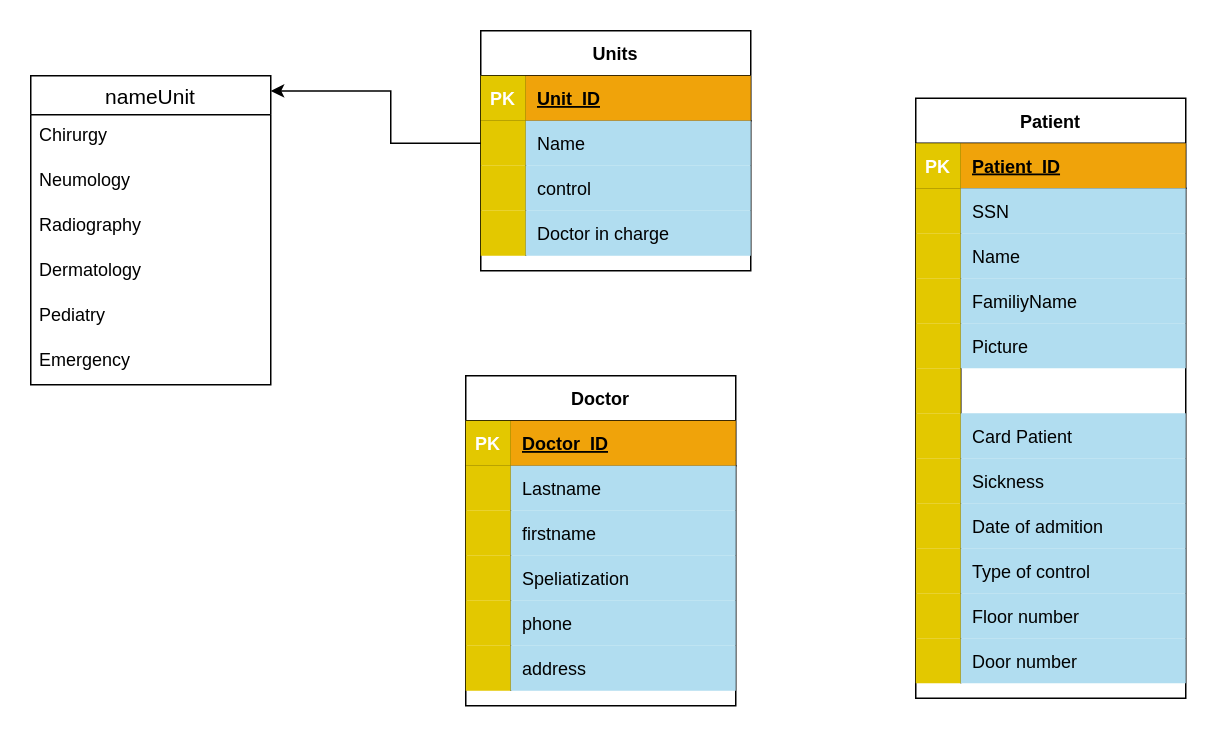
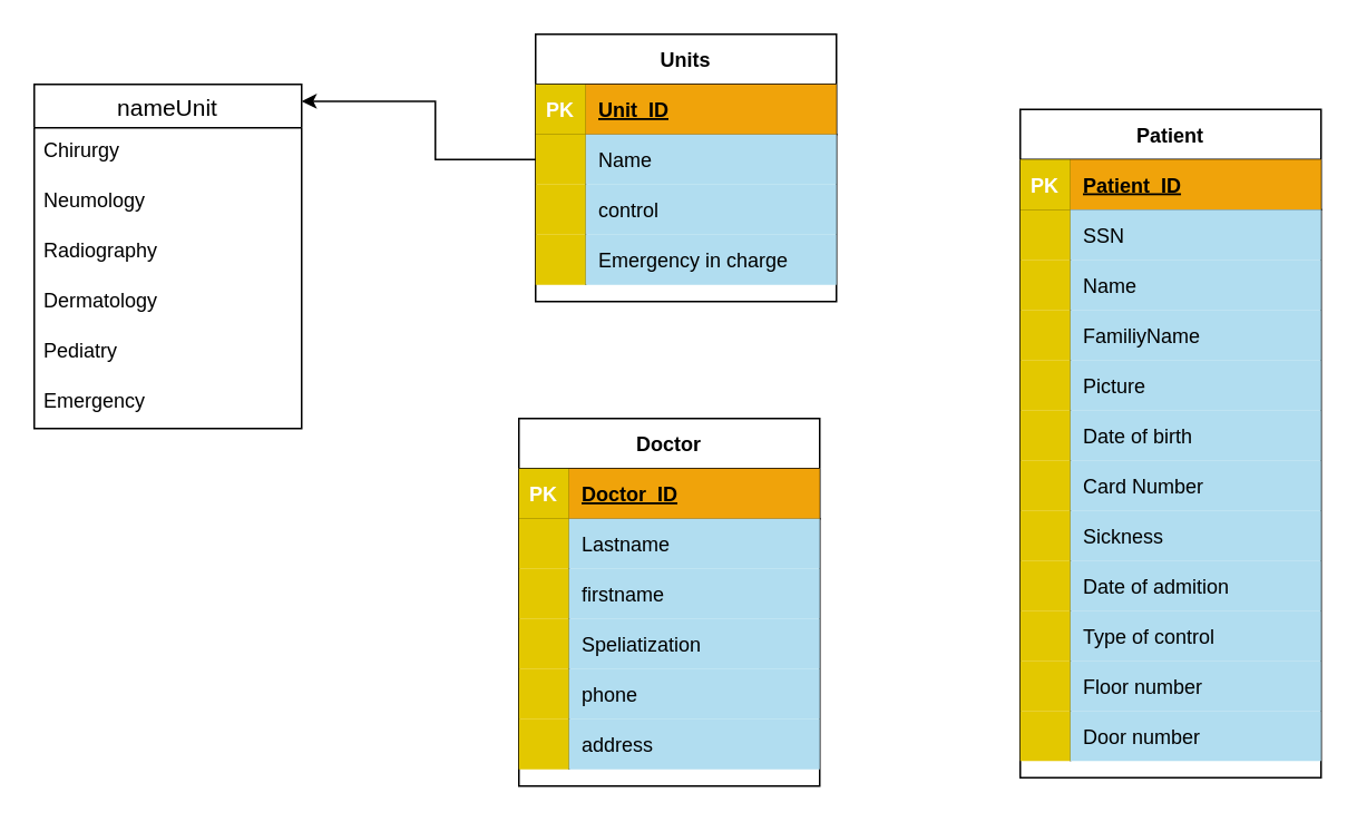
  <mxCell id="0" />
  <mxCell id="1" parent="0" />
  <mxCell id="2" value="Units" style="shape=table;startSize=30;container=1;collapsible=1;childLayout=tableLayout;fixedRows=1;rowLines=0;fontStyle=1;align=center;resizeLast=1;" vertex="1" parent="1"><mxGeometry x="320" y="20" width="180" height="160" as="geometry" /></mxCell>
  <mxCell id="3" value="" style="shape=partialRectangle;collapsible=0;dropTarget=0;pointerEvents=0;fillColor=none;top=0;left=0;bottom=1;right=0;points=[[0,0.5],[1,0.5]];portConstraint=eastwest;" vertex="1" parent="2"><mxGeometry y="30" width="180" height="30" as="geometry" /></mxCell>
  <mxCell id="4" value="PK" style="shape=partialRectangle;connectable=0;fillColor=#e3c800;top=0;left=0;bottom=0;right=0;fontStyle=1;overflow=hidden;strokeColor=#B09500;fontColor=#ffffff;" vertex="1" parent="3"><mxGeometry width="30" height="30" as="geometry" /></mxCell>
  <mxCell id="5" value="Unit_ID" style="shape=partialRectangle;connectable=0;fillColor=#f0a30a;top=0;left=0;bottom=0;right=0;align=left;spacingLeft=6;fontStyle=5;overflow=hidden;strokeColor=#BD7000;fontColor=#000000;" vertex="1" parent="3"><mxGeometry x="30" width="150" height="30" as="geometry" /></mxCell>
  <mxCell id="6" value="" style="shape=partialRectangle;collapsible=0;dropTarget=0;pointerEvents=0;fillColor=none;top=0;left=0;bottom=0;right=0;points=[[0,0.5],[1,0.5]];portConstraint=eastwest;fontColor=#080808;" vertex="1" parent="2"><mxGeometry y="60" width="180" height="30" as="geometry" /></mxCell>
  <mxCell id="7" value="" style="shape=partialRectangle;connectable=0;fillColor=#e3c800;top=0;left=0;bottom=0;right=0;editable=1;overflow=hidden;strokeColor=#B09500;fontColor=#ffffff;" vertex="1" parent="6"><mxGeometry width="30" height="30" as="geometry" /></mxCell>
  <mxCell id="8" value="Name" style="shape=partialRectangle;connectable=0;fillColor=#b1ddf0;top=0;left=0;bottom=0;right=0;align=left;spacingLeft=6;overflow=hidden;strokeColor=#10739e;fontColor=#000000;" vertex="1" parent="6"><mxGeometry x="30" width="150" height="30" as="geometry" /></mxCell>
  <mxCell id="9" value="" style="shape=partialRectangle;collapsible=0;dropTarget=0;pointerEvents=0;fillColor=none;top=0;left=0;bottom=0;right=0;points=[[0,0.5],[1,0.5]];portConstraint=eastwest;" vertex="1" parent="2"><mxGeometry y="90" width="180" height="30" as="geometry" /></mxCell>
  <mxCell id="10" value="" style="shape=partialRectangle;connectable=0;fillColor=#e3c800;top=0;left=0;bottom=0;right=0;editable=1;overflow=hidden;strokeColor=#B09500;fontColor=#ffffff;" vertex="1" parent="9"><mxGeometry width="30" height="30" as="geometry" /></mxCell>
  <mxCell id="11" value="control" style="shape=partialRectangle;connectable=0;fillColor=#b1ddf0;top=0;left=0;bottom=0;right=0;align=left;spacingLeft=6;overflow=hidden;strokeColor=#10739e;fontColor=#000000;" vertex="1" parent="9"><mxGeometry x="30" width="150" height="30" as="geometry" /></mxCell>
  <mxCell id="12" value="" style="shape=partialRectangle;collapsible=0;dropTarget=0;pointerEvents=0;fillColor=none;top=0;left=0;bottom=0;right=0;points=[[0,0.5],[1,0.5]];portConstraint=eastwest;" vertex="1" parent="2"><mxGeometry y="120" width="180" height="30" as="geometry" /></mxCell>
  <mxCell id="13" value="" style="shape=partialRectangle;connectable=0;fillColor=#e3c800;top=0;left=0;bottom=0;right=0;editable=1;overflow=hidden;strokeColor=#B09500;fontColor=#ffffff;" vertex="1" parent="12"><mxGeometry width="30" height="30" as="geometry" /></mxCell>
- <mxCell id="14" value="Doctor in charge" style="shape=partialRectangle;connectable=0;fillColor=#b1ddf0;top=0;left=0;bottom=0;right=0;align=left;spacingLeft=6;overflow=hidden;strokeColor=#10739e;fontColor=#000000;" vertex="1" parent="12"><mxGeometry x="30" width="150" height="30" as="geometry" /></mxCell>
+ <mxCell id="14" value="Emergency in charge" style="shape=partialRectangle;connectable=0;fillColor=#b1ddf0;top=0;left=0;bottom=0;right=0;align=left;spacingLeft=6;overflow=hidden;strokeColor=#10739e;fontColor=#000000;" vertex="1" parent="12"><mxGeometry x="30" width="150" height="30" as="geometry" /></mxCell>
  <mxCell id="15" value="Patient" style="shape=table;startSize=30;container=1;collapsible=1;childLayout=tableLayout;fixedRows=1;rowLines=0;fontStyle=1;align=center;resizeLast=1;" vertex="1" parent="1"><mxGeometry x="610" y="65" width="180" height="400" as="geometry" /></mxCell>
  <mxCell id="16" value="" style="shape=partialRectangle;collapsible=0;dropTarget=0;pointerEvents=0;fillColor=none;top=0;left=0;bottom=1;right=0;points=[[0,0.5],[1,0.5]];portConstraint=eastwest;" vertex="1" parent="15"><mxGeometry y="30" width="180" height="30" as="geometry" /></mxCell>
  <mxCell id="17" value="PK" style="shape=partialRectangle;connectable=0;fillColor=#e3c800;top=0;left=0;bottom=0;right=0;fontStyle=1;overflow=hidden;strokeColor=#B09500;fontColor=#ffffff;" vertex="1" parent="16"><mxGeometry width="30" height="30" as="geometry" /></mxCell>
  <mxCell id="18" value="Patient_ID" style="shape=partialRectangle;connectable=0;fillColor=#f0a30a;top=0;left=0;bottom=0;right=0;align=left;spacingLeft=6;fontStyle=5;overflow=hidden;strokeColor=#BD7000;fontColor=#000000;" vertex="1" parent="16"><mxGeometry x="30" width="150" height="30" as="geometry" /></mxCell>
  <mxCell id="19" value="" style="shape=partialRectangle;collapsible=0;dropTarget=0;pointerEvents=0;fillColor=none;top=0;left=0;bottom=0;right=0;points=[[0,0.5],[1,0.5]];portConstraint=eastwest;fontColor=#080808;" vertex="1" parent="15"><mxGeometry y="60" width="180" height="30" as="geometry" /></mxCell>
  <mxCell id="20" value="" style="shape=partialRectangle;connectable=0;fillColor=#e3c800;top=0;left=0;bottom=0;right=0;editable=1;overflow=hidden;strokeColor=#B09500;fontColor=#ffffff;" vertex="1" parent="19"><mxGeometry width="30" height="30" as="geometry" /></mxCell>
  <mxCell id="21" value="SSN" style="shape=partialRectangle;connectable=0;fillColor=#b1ddf0;top=0;left=0;bottom=0;right=0;align=left;spacingLeft=6;overflow=hidden;strokeColor=#10739e;fontColor=#000000;" vertex="1" parent="19"><mxGeometry x="30" width="150" height="30" as="geometry" /></mxCell>
  <mxCell id="22" value="" style="shape=partialRectangle;collapsible=0;dropTarget=0;pointerEvents=0;fillColor=none;top=0;left=0;bottom=0;right=0;points=[[0,0.5],[1,0.5]];portConstraint=eastwest;" vertex="1" parent="15"><mxGeometry y="90" width="180" height="30" as="geometry" /></mxCell>
  <mxCell id="23" value="" style="shape=partialRectangle;connectable=0;fillColor=#e3c800;top=0;left=0;bottom=0;right=0;editable=1;overflow=hidden;strokeColor=#B09500;fontColor=#ffffff;" vertex="1" parent="22"><mxGeometry width="30" height="30" as="geometry" /></mxCell>
  <mxCell id="24" value="Name" style="shape=partialRectangle;connectable=0;fillColor=#b1ddf0;top=0;left=0;bottom=0;right=0;align=left;spacingLeft=6;overflow=hidden;strokeColor=#10739e;fontColor=#000000;" vertex="1" parent="22"><mxGeometry x="30" width="150" height="30" as="geometry" /></mxCell>
  <mxCell id="25" value="" style="shape=partialRectangle;collapsible=0;dropTarget=0;pointerEvents=0;fillColor=none;top=0;left=0;bottom=0;right=0;points=[[0,0.5],[1,0.5]];portConstraint=eastwest;" vertex="1" parent="15"><mxGeometry y="120" width="180" height="30" as="geometry" /></mxCell>
  <mxCell id="26" value="" style="shape=partialRectangle;connectable=0;fillColor=#e3c800;top=0;left=0;bottom=0;right=0;editable=1;overflow=hidden;strokeColor=#B09500;fontColor=#ffffff;" vertex="1" parent="25"><mxGeometry width="30" height="30" as="geometry" /></mxCell>
  <mxCell id="27" value="FamiliyName" style="shape=partialRectangle;connectable=0;fillColor=#b1ddf0;top=0;left=0;bottom=0;right=0;align=left;spacingLeft=6;overflow=hidden;strokeColor=#10739e;fontColor=#000000;" vertex="1" parent="25"><mxGeometry x="30" width="150" height="30" as="geometry" /></mxCell>
  <mxCell id="28" value="" style="shape=partialRectangle;collapsible=0;dropTarget=0;pointerEvents=0;fillColor=none;top=0;left=0;bottom=0;right=0;points=[[0,0.5],[1,0.5]];portConstraint=eastwest;" vertex="1" parent="15"><mxGeometry y="150" width="180" height="30" as="geometry" /></mxCell>
  <mxCell id="29" value="" style="shape=partialRectangle;connectable=0;fillColor=#e3c800;top=0;left=0;bottom=0;right=0;editable=1;overflow=hidden;strokeColor=#B09500;fontColor=#ffffff;" vertex="1" parent="28"><mxGeometry width="30" height="30" as="geometry" /></mxCell>
  <mxCell id="30" value="Picture" style="shape=partialRectangle;connectable=0;fillColor=#b1ddf0;top=0;left=0;bottom=0;right=0;align=left;spacingLeft=6;overflow=hidden;strokeColor=#10739e;fontColor=#000000;" vertex="1" parent="28"><mxGeometry x="30" width="150" height="30" as="geometry" /></mxCell>
  <mxCell id="31" value="" style="shape=partialRectangle;collapsible=0;dropTarget=0;pointerEvents=0;fillColor=none;top=0;left=0;bottom=0;right=0;points=[[0,0.5],[1,0.5]];portConstraint=eastwest;" vertex="1" parent="15"><mxGeometry y="180" width="180" height="30" as="geometry" /></mxCell>
  <mxCell id="32" value="" style="shape=partialRectangle;connectable=0;fillColor=#e3c800;top=0;left=0;bottom=0;right=0;editable=1;overflow=hidden;strokeColor=#B09500;fontColor=#ffffff;" vertex="1" parent="31"><mxGeometry width="30" height="30" as="geometry" /></mxCell>
+ <mxCell id="33" value="Date of birth" style="shape=partialRectangle;connectable=0;fillColor=#b1ddf0;top=0;left=0;bottom=0;right=0;align=left;spacingLeft=6;overflow=hidden;strokeColor=#10739e;fontColor=#000000;" vertex="1" parent="31"><mxGeometry x="30" width="150" height="30" as="geometry" /></mxCell>
  <mxCell id="34" value="" style="shape=partialRectangle;collapsible=0;dropTarget=0;pointerEvents=0;fillColor=none;top=0;left=0;bottom=0;right=0;points=[[0,0.5],[1,0.5]];portConstraint=eastwest;" vertex="1" parent="15"><mxGeometry y="210" width="180" height="30" as="geometry" /></mxCell>
  <mxCell id="35" value="" style="shape=partialRectangle;connectable=0;fillColor=#e3c800;top=0;left=0;bottom=0;right=0;editable=1;overflow=hidden;strokeColor=#B09500;fontColor=#ffffff;" vertex="1" parent="34"><mxGeometry width="30" height="30" as="geometry" /></mxCell>
- <mxCell id="36" value="Card Patient" style="shape=partialRectangle;connectable=0;fillColor=#b1ddf0;top=0;left=0;bottom=0;right=0;align=left;spacingLeft=6;overflow=hidden;strokeColor=#10739e;fontColor=#000000;" vertex="1" parent="34"><mxGeometry x="30" width="150" height="30" as="geometry" /></mxCell>
+ <mxCell id="36" value="Card Number" style="shape=partialRectangle;connectable=0;fillColor=#b1ddf0;top=0;left=0;bottom=0;right=0;align=left;spacingLeft=6;overflow=hidden;strokeColor=#10739e;fontColor=#000000;" vertex="1" parent="34"><mxGeometry x="30" width="150" height="30" as="geometry" /></mxCell>
  <mxCell id="37" value="" style="shape=partialRectangle;collapsible=0;dropTarget=0;pointerEvents=0;fillColor=none;top=0;left=0;bottom=0;right=0;points=[[0,0.5],[1,0.5]];portConstraint=eastwest;" vertex="1" parent="15"><mxGeometry y="240" width="180" height="30" as="geometry" /></mxCell>
  <mxCell id="38" value="" style="shape=partialRectangle;connectable=0;fillColor=#e3c800;top=0;left=0;bottom=0;right=0;editable=1;overflow=hidden;strokeColor=#B09500;fontColor=#ffffff;" vertex="1" parent="37"><mxGeometry width="30" height="30" as="geometry" /></mxCell>
  <mxCell id="39" value="Sickness" style="shape=partialRectangle;connectable=0;fillColor=#b1ddf0;top=0;left=0;bottom=0;right=0;align=left;spacingLeft=6;overflow=hidden;strokeColor=#10739e;fontColor=#000000;" vertex="1" parent="37"><mxGeometry x="30" width="150" height="30" as="geometry" /></mxCell>
  <mxCell id="40" value="" style="shape=partialRectangle;collapsible=0;dropTarget=0;pointerEvents=0;fillColor=none;top=0;left=0;bottom=0;right=0;points=[[0,0.5],[1,0.5]];portConstraint=eastwest;" vertex="1" parent="15"><mxGeometry y="270" width="180" height="30" as="geometry" /></mxCell>
  <mxCell id="41" value="" style="shape=partialRectangle;connectable=0;fillColor=#e3c800;top=0;left=0;bottom=0;right=0;editable=1;overflow=hidden;strokeColor=#B09500;fontColor=#ffffff;" vertex="1" parent="40"><mxGeometry width="30" height="30" as="geometry" /></mxCell>
  <mxCell id="42" value="Date of admition" style="shape=partialRectangle;connectable=0;fillColor=#b1ddf0;top=0;left=0;bottom=0;right=0;align=left;spacingLeft=6;overflow=hidden;strokeColor=#10739e;fontColor=#000000;" vertex="1" parent="40"><mxGeometry x="30" width="150" height="30" as="geometry" /></mxCell>
  <mxCell id="43" value="" style="shape=partialRectangle;collapsible=0;dropTarget=0;pointerEvents=0;fillColor=none;top=0;left=0;bottom=0;right=0;points=[[0,0.5],[1,0.5]];portConstraint=eastwest;" vertex="1" parent="15"><mxGeometry y="300" width="180" height="30" as="geometry" /></mxCell>
  <mxCell id="44" value="" style="shape=partialRectangle;connectable=0;fillColor=#e3c800;top=0;left=0;bottom=0;right=0;editable=1;overflow=hidden;strokeColor=#B09500;fontColor=#ffffff;" vertex="1" parent="43"><mxGeometry width="30" height="30" as="geometry" /></mxCell>
  <mxCell id="45" value="Type of control" style="shape=partialRectangle;connectable=0;fillColor=#b1ddf0;top=0;left=0;bottom=0;right=0;align=left;spacingLeft=6;overflow=hidden;strokeColor=#10739e;fontColor=#000000;" vertex="1" parent="43"><mxGeometry x="30" width="150" height="30" as="geometry" /></mxCell>
  <mxCell id="46" value="" style="shape=partialRectangle;collapsible=0;dropTarget=0;pointerEvents=0;fillColor=none;top=0;left=0;bottom=0;right=0;points=[[0,0.5],[1,0.5]];portConstraint=eastwest;" vertex="1" parent="15"><mxGeometry y="330" width="180" height="30" as="geometry" /></mxCell>
  <mxCell id="47" value="" style="shape=partialRectangle;connectable=0;fillColor=#e3c800;top=0;left=0;bottom=0;right=0;editable=1;overflow=hidden;strokeColor=#B09500;fontColor=#ffffff;" vertex="1" parent="46"><mxGeometry width="30" height="30" as="geometry" /></mxCell>
  <mxCell id="48" value="Floor number" style="shape=partialRectangle;connectable=0;fillColor=#b1ddf0;top=0;left=0;bottom=0;right=0;align=left;spacingLeft=6;overflow=hidden;strokeColor=#10739e;fontColor=#000000;" vertex="1" parent="46"><mxGeometry x="30" width="150" height="30" as="geometry" /></mxCell>
  <mxCell id="49" value="" style="shape=partialRectangle;collapsible=0;dropTarget=0;pointerEvents=0;fillColor=none;top=0;left=0;bottom=0;right=0;points=[[0,0.5],[1,0.5]];portConstraint=eastwest;" vertex="1" parent="15"><mxGeometry y="360" width="180" height="30" as="geometry" /></mxCell>
  <mxCell id="50" value="" style="shape=partialRectangle;connectable=0;fillColor=#e3c800;top=0;left=0;bottom=0;right=0;editable=1;overflow=hidden;strokeColor=#B09500;fontColor=#ffffff;" vertex="1" parent="49"><mxGeometry width="30" height="30" as="geometry" /></mxCell>
  <mxCell id="51" value="Door number" style="shape=partialRectangle;connectable=0;fillColor=#b1ddf0;top=0;left=0;bottom=0;right=0;align=left;spacingLeft=6;overflow=hidden;strokeColor=#10739e;fontColor=#000000;" vertex="1" parent="49"><mxGeometry x="30" width="150" height="30" as="geometry" /></mxCell>
  <mxCell id="52" value="Doctor" style="shape=table;startSize=30;container=1;collapsible=1;childLayout=tableLayout;fixedRows=1;rowLines=0;fontStyle=1;align=center;resizeLast=1;" vertex="1" parent="1"><mxGeometry x="310" y="250" width="180" height="220" as="geometry" /></mxCell>
  <mxCell id="53" value="" style="shape=partialRectangle;collapsible=0;dropTarget=0;pointerEvents=0;fillColor=none;top=0;left=0;bottom=1;right=0;points=[[0,0.5],[1,0.5]];portConstraint=eastwest;" vertex="1" parent="52"><mxGeometry y="30" width="180" height="30" as="geometry" /></mxCell>
  <mxCell id="54" value="PK" style="shape=partialRectangle;connectable=0;fillColor=#e3c800;top=0;left=0;bottom=0;right=0;fontStyle=1;overflow=hidden;strokeColor=#B09500;fontColor=#ffffff;" vertex="1" parent="53"><mxGeometry width="30" height="30" as="geometry" /></mxCell>
  <mxCell id="55" value="Doctor_ID" style="shape=partialRectangle;connectable=0;fillColor=#f0a30a;top=0;left=0;bottom=0;right=0;align=left;spacingLeft=6;fontStyle=5;overflow=hidden;strokeColor=#BD7000;fontColor=#000000;" vertex="1" parent="53"><mxGeometry x="30" width="150" height="30" as="geometry" /></mxCell>
  <mxCell id="56" value="" style="shape=partialRectangle;collapsible=0;dropTarget=0;pointerEvents=0;fillColor=none;top=0;left=0;bottom=0;right=0;points=[[0,0.5],[1,0.5]];portConstraint=eastwest;fontColor=#080808;" vertex="1" parent="52"><mxGeometry y="60" width="180" height="30" as="geometry" /></mxCell>
  <mxCell id="57" value="" style="shape=partialRectangle;connectable=0;fillColor=#e3c800;top=0;left=0;bottom=0;right=0;editable=1;overflow=hidden;strokeColor=#B09500;fontColor=#ffffff;" vertex="1" parent="56"><mxGeometry width="30" height="30" as="geometry" /></mxCell>
  <mxCell id="58" value="Lastname" style="shape=partialRectangle;connectable=0;fillColor=#b1ddf0;top=0;left=0;bottom=0;right=0;align=left;spacingLeft=6;overflow=hidden;strokeColor=#10739e;fontColor=#000000;" vertex="1" parent="56"><mxGeometry x="30" width="150" height="30" as="geometry" /></mxCell>
  <mxCell id="59" value="" style="shape=partialRectangle;collapsible=0;dropTarget=0;pointerEvents=0;fillColor=none;top=0;left=0;bottom=0;right=0;points=[[0,0.5],[1,0.5]];portConstraint=eastwest;" vertex="1" parent="52"><mxGeometry y="90" width="180" height="30" as="geometry" /></mxCell>
  <mxCell id="60" value="" style="shape=partialRectangle;connectable=0;fillColor=#e3c800;top=0;left=0;bottom=0;right=0;editable=1;overflow=hidden;strokeColor=#B09500;fontColor=#ffffff;" vertex="1" parent="59"><mxGeometry width="30" height="30" as="geometry" /></mxCell>
  <mxCell id="61" value="firstname" style="shape=partialRectangle;connectable=0;fillColor=#b1ddf0;top=0;left=0;bottom=0;right=0;align=left;spacingLeft=6;overflow=hidden;strokeColor=#10739e;fontColor=#000000;" vertex="1" parent="59"><mxGeometry x="30" width="150" height="30" as="geometry" /></mxCell>
  <mxCell id="62" value="" style="shape=partialRectangle;collapsible=0;dropTarget=0;pointerEvents=0;fillColor=none;top=0;left=0;bottom=0;right=0;points=[[0,0.5],[1,0.5]];portConstraint=eastwest;" vertex="1" parent="52"><mxGeometry y="120" width="180" height="30" as="geometry" /></mxCell>
  <mxCell id="63" value="" style="shape=partialRectangle;connectable=0;fillColor=#e3c800;top=0;left=0;bottom=0;right=0;editable=1;overflow=hidden;strokeColor=#B09500;fontColor=#ffffff;" vertex="1" parent="62"><mxGeometry width="30" height="30" as="geometry" /></mxCell>
  <mxCell id="64" value="Speliatization" style="shape=partialRectangle;connectable=0;fillColor=#b1ddf0;top=0;left=0;bottom=0;right=0;align=left;spacingLeft=6;overflow=hidden;strokeColor=#10739e;fontColor=#000000;" vertex="1" parent="62"><mxGeometry x="30" width="150" height="30" as="geometry" /></mxCell>
  <mxCell id="65" value="" style="shape=partialRectangle;collapsible=0;dropTarget=0;pointerEvents=0;fillColor=none;top=0;left=0;bottom=0;right=0;points=[[0,0.5],[1,0.5]];portConstraint=eastwest;" vertex="1" parent="52"><mxGeometry y="150" width="180" height="30" as="geometry" /></mxCell>
  <mxCell id="66" value="" style="shape=partialRectangle;connectable=0;fillColor=#e3c800;top=0;left=0;bottom=0;right=0;editable=1;overflow=hidden;strokeColor=#B09500;fontColor=#ffffff;" vertex="1" parent="65"><mxGeometry width="30" height="30" as="geometry" /></mxCell>
  <mxCell id="67" value="phone" style="shape=partialRectangle;connectable=0;fillColor=#b1ddf0;top=0;left=0;bottom=0;right=0;align=left;spacingLeft=6;overflow=hidden;strokeColor=#10739e;fontColor=#000000;" vertex="1" parent="65"><mxGeometry x="30" width="150" height="30" as="geometry" /></mxCell>
  <mxCell id="68" value="" style="shape=partialRectangle;collapsible=0;dropTarget=0;pointerEvents=0;fillColor=none;top=0;left=0;bottom=0;right=0;points=[[0,0.5],[1,0.5]];portConstraint=eastwest;" vertex="1" parent="52"><mxGeometry y="180" width="180" height="30" as="geometry" /></mxCell>
  <mxCell id="69" value="" style="shape=partialRectangle;connectable=0;fillColor=#e3c800;top=0;left=0;bottom=0;right=0;editable=1;overflow=hidden;strokeColor=#B09500;fontColor=#ffffff;" vertex="1" parent="68"><mxGeometry width="30" height="30" as="geometry" /></mxCell>
  <mxCell id="70" value="address" style="shape=partialRectangle;connectable=0;fillColor=#b1ddf0;top=0;left=0;bottom=0;right=0;align=left;spacingLeft=6;overflow=hidden;strokeColor=#10739e;fontColor=#000000;" vertex="1" parent="68"><mxGeometry x="30" width="150" height="30" as="geometry" /></mxCell>
  <mxCell id="71" value="nameUnit" style="swimlane;fontStyle=0;childLayout=stackLayout;horizontal=1;startSize=26;horizontalStack=0;resizeParent=1;resizeParentMax=0;resizeLast=0;collapsible=1;marginBottom=0;align=center;fontSize=14;" vertex="1" parent="1"><mxGeometry x="20" y="50" width="160" height="206" as="geometry" /></mxCell>
  <mxCell id="72" value="Chirurgy" style="text;strokeColor=none;fillColor=none;spacingLeft=4;spacingRight=4;overflow=hidden;rotatable=0;points=[[0,0.5],[1,0.5]];portConstraint=eastwest;fontSize=12;" vertex="1" parent="71"><mxGeometry y="26" width="160" height="30" as="geometry" /></mxCell>
  <mxCell id="73" value="Neumology" style="text;strokeColor=none;fillColor=none;spacingLeft=4;spacingRight=4;overflow=hidden;rotatable=0;points=[[0,0.5],[1,0.5]];portConstraint=eastwest;fontSize=12;" vertex="1" parent="71"><mxGeometry y="56" width="160" height="30" as="geometry" /></mxCell>
  <mxCell id="74" value="Radiography" style="text;strokeColor=none;fillColor=none;spacingLeft=4;spacingRight=4;overflow=hidden;rotatable=0;points=[[0,0.5],[1,0.5]];portConstraint=eastwest;fontSize=12;" vertex="1" parent="71"><mxGeometry y="86" width="160" height="30" as="geometry" /></mxCell>
  <mxCell id="75" value="Dermatology" style="text;strokeColor=none;fillColor=none;spacingLeft=4;spacingRight=4;overflow=hidden;rotatable=0;points=[[0,0.5],[1,0.5]];portConstraint=eastwest;fontSize=12;" vertex="1" parent="71"><mxGeometry y="116" width="160" height="30" as="geometry" /></mxCell>
  <mxCell id="76" value="Pediatry" style="text;strokeColor=none;fillColor=none;spacingLeft=4;spacingRight=4;overflow=hidden;rotatable=0;points=[[0,0.5],[1,0.5]];portConstraint=eastwest;fontSize=12;" vertex="1" parent="71"><mxGeometry y="146" width="160" height="30" as="geometry" /></mxCell>
  <mxCell id="77" value="Emergency" style="text;strokeColor=none;fillColor=none;spacingLeft=4;spacingRight=4;overflow=hidden;rotatable=0;points=[[0,0.5],[1,0.5]];portConstraint=eastwest;fontSize=12;" vertex="1" parent="71"><mxGeometry y="176" width="160" height="30" as="geometry" /></mxCell>
  <mxCell id="78" style="edgeStyle=orthogonalEdgeStyle;rounded=0;orthogonalLoop=1;jettySize=auto;html=1;exitX=0;exitY=0.5;exitDx=0;exitDy=0;entryX=1;entryY=0.049;entryDx=0;entryDy=0;entryPerimeter=0;fontColor=#000000;" edge="1" parent="1" source="6" target="71"><mxGeometry relative="1" as="geometry"><Array as="points"><mxPoint x="260" y="95" /><mxPoint x="260" y="60" /></Array></mxGeometry></mxCell>
